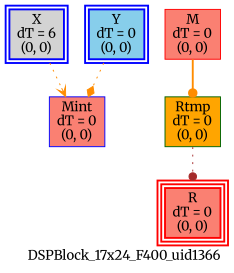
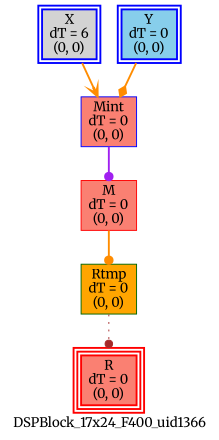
  digraph {
    fontname=Merriweather
    label=DSPBlock_17x24_F400_uid1366
    labeljust=right
    labelloc=bottom
    nodesep=0.25
    ranksep=0.5
    node [color=blue fillcolor=salmon fontname=Merriweather peripheries=1 shape=box style="bold, filled,filled"]
    edge [arrowhead=dot arrowsize=1.0 arrowtail=normal color=darkorange dir=forward fontname=Merriweather style=bold]
    n1 [fillcolor=lightgrey label="X\ndT = 6\n(0, 0)" peripheries=2]
    n2 [fillcolor=skyblue label="Y\ndT = 0\n(0, 0)" peripheries=2]
    n3 [color=red label="R\ndT = 0\n(0, 0)" peripheries=3]
    n4 [label="Mint\ndT = 0\n(0, 0)" style=filled]
    n5 [color=red label="M\ndT = 0\n(0, 0)" style=filled]
    n6 [color=darkgreen fillcolor=orange label="Rtmp\ndT = 0\n(0, 0)" style=filled]
    subgraph sub_1 {
      rank=same
      n1
      n2
    }
    subgraph sub_2 {
      rank=same
      n3
    }
-   n1 -> n4 [arrowhead=vee style=dotted]
-   n2 -> n4 [arrowhead=diamond style=dotted]
+   n1 -> n4 [arrowhead=vee]
+   n2 -> n4 [arrowhead=diamond]
+   n4 -> n5 [color=purple]
    n5 -> n6
    n6 -> n3 [color=brown style=dotted]
  }
